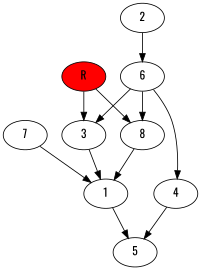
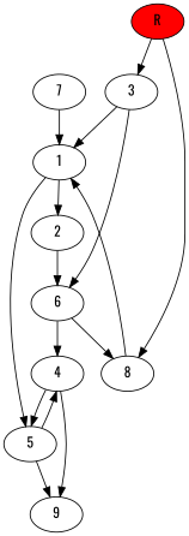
  digraph {
    fontname=Oswald
    node [fontname=Oswald]
    edge [fontname=Oswald]
    1
    2
    5
    6
    4
+   9
    7
    3
    8
    R [fillcolor="#ff0000" style=filled]
+   1 -> 2
    1 -> 5
    2 -> 6
+   5 -> 4
+   5 -> 9
    6 -> 4
-   6 -> 3
+   3 -> 6
    6 -> 8
    4 -> 5
+   4 -> 9
    7 -> 1
    3 -> 1
    8 -> 1
    R -> 3
    R -> 8
  }
